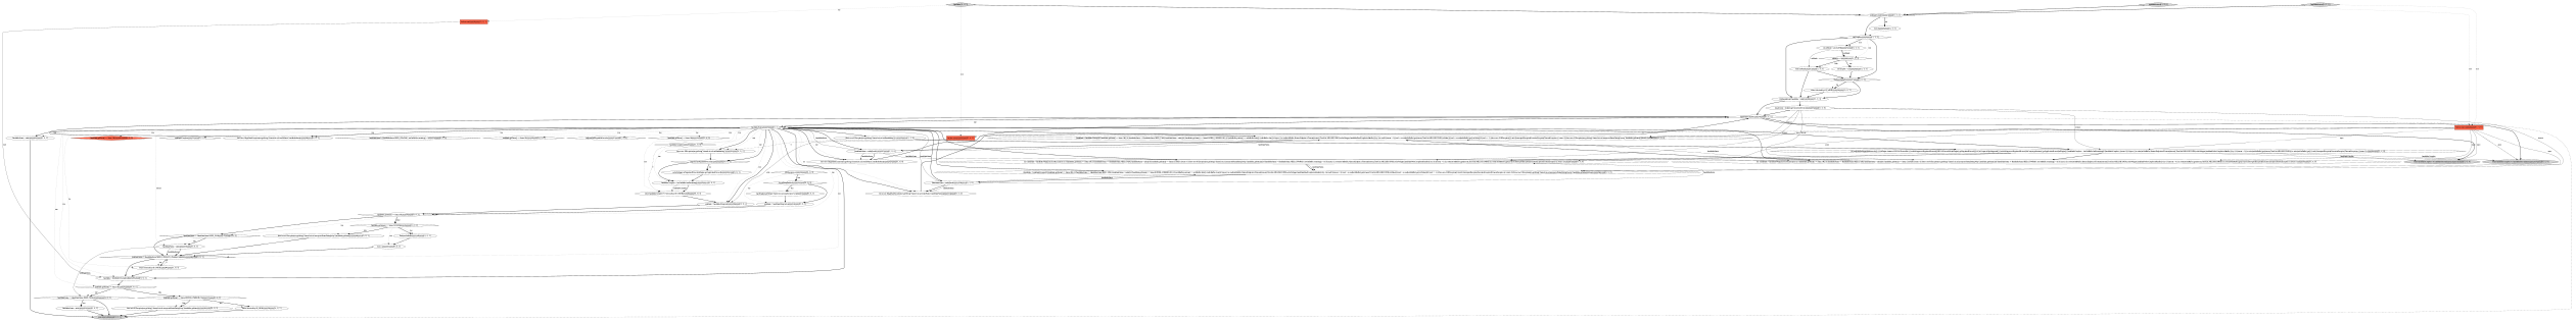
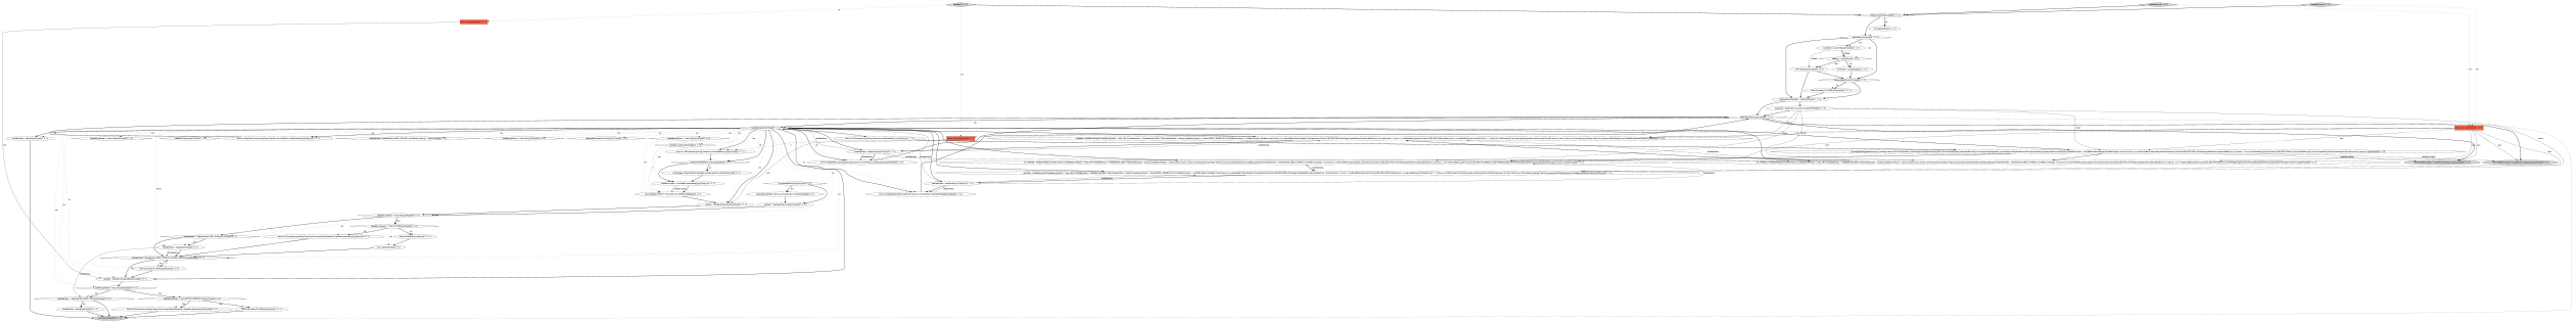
  digraph {
    fontname="Liberation Serif"
    node [fillcolor=white fontname="Liberation Serif" shape=ellipse style=filled]
    edge [fontname="Liberation Serif" style=bold]
    n1 [label="return 0@@@4@@@['1', '1', '1']"]
    n2 [label="!sniComplete@@@6@@@['1', '1', '1']" shape=diamond]
    n3 [label="SSLEngineResult handshake = null@@@18@@@['1', '1', '1']"]
    n4 [label="!flush(netOutBuffer)@@@15@@@['0', '0', '1']" shape=diamond]
    n5 [label="sniResult == 0@@@8@@@['1', '1', '1']" shape=diamond]
    n6 [label="int sniResult = processSNI()@@@7@@@['1', '1', '1']"]
    n7 [label="long timeout = endpoint.getConnectionTimeout()@@@16@@@['1', '1', '0']"]
    n8 [label="!handshakeComplete@@@19@@@['1', '1', '1']" shape=diamond]
    n9 [label="{handshake = handshakeUnwrap()if (handshake.getStatus() == Status.OK) {if (handshakeStatus == HandshakeStatus.NEED_TASK) handshakeStatus = tasks()}if (handshake.getStatus() == Status.BUFFER_UNDERFLOW) {if (netInBuffer.position() == netInBuffer.limit()) {netInBuffer.clear()}if (async) {sc.read(netInBuffer,AbstractEndpoint.toTimeout(timeout),TimeUnit.MILLISECONDS,socketWrapper,handshakeReadCompletionHandler)}{try {int readif (timeout > 0) {read = sc.read(netInBuffer).get(timeout,TimeUnit.MILLISECONDS).intValue()}{read = sc.read(netInBuffer).get().intValue()}if (read == -1) {throw new EOFException()}}catch (InterruptedException|ExecutionException|TimeoutException e) }return 1}{throw new IOException(sm.getString(\"channel.nio.ssl.unexpectedStatusDuringUnwrap\",handshake.getStatus()))}break}@@@89@@@['1', '0', '0']"]
    n10 [label="{try {handshake = handshakeWrap()}catch (SSLException e) if (handshake.getStatus() == Status.OK) {if (handshakeStatus == HandshakeStatus.NEED_TASK) handshakeStatus = tasks()}if (handshake.getStatus() == Status.CLOSED) {return -1}{throw new IOException(sm.getString(\"channel.nio.ssl.unexpectedStatusDuringWrap\",handshake.getStatus()))}if (handshakeStatus != HandshakeStatus.NEED_UNWRAP || netOutBuffer.remaining() > 0) {if (async) {sc.write(netOutBuffer,AbstractEndpoint.toTimeout(timeout),TimeUnit.MILLISECONDS,socketWrapper,handshakeWriteCompletionHandler)}{try {if (timeout > 0) {sc.write(netOutBuffer).get(timeout,TimeUnit.MILLISECONDS)}{sc.write(netOutBuffer).get()}}catch (InterruptedException|ExecutionException|TimeoutException e) }return 1}}@@@50@@@['1', '0', '0']"]
    n11 [label="{try {handshake = handshakeWrap()}catch (SSLException e) if (handshake.getStatus() == Status.OK) {if (handshakeStatus == HandshakeStatus.NEED_TASK) handshakeStatus = tasks()}if (handshake.getStatus() == Status.CLOSED) {return -1}{throw new IOException(sm.getString(\"channel.nio.ssl.unexpectedStatusDuringWrap\",handshake.getStatus()))}if (handshakeStatus != HandshakeStatus.NEED_UNWRAP || netOutBuffer.remaining() > 0) {if (async) {sc.write(netOutBuffer,AbstractEndpoint.toTimeout(timeout),TimeUnit.MILLISECONDS,socketWrapper,handshakeWriteCompletionHandler)}{try {if (timeout > 0) {sc.write(netOutBuffer).get(timeout,TimeUnit.MILLISECONDS)}{sc.write(netOutBuffer).get()}}catch (InterruptedException|ExecutionException|TimeoutException e) }return 1}}@@@55@@@['0', '1', '0']"]
    n12 [label="{handshake = handshakeUnwrap()if (handshake.getStatus() == Status.OK) {if (handshakeStatus == HandshakeStatus.NEED_TASK) handshakeStatus = tasks()}if (handshake.getStatus() == Status.BUFFER_UNDERFLOW) {if (netInBuffer.position() == netInBuffer.limit()) {netInBuffer.clear()}if (async) {sc.read(netInBuffer,AbstractEndpoint.toTimeout(timeout),TimeUnit.MILLISECONDS,socketWrapper,handshakeReadCompletionHandler)}{try {int readif (timeout > 0) {read = sc.read(netInBuffer).get(timeout,TimeUnit.MILLISECONDS).intValue()}{read = sc.read(netInBuffer).get().intValue()}if (read == -1) {throw new EOFException()}}catch (InterruptedException|ExecutionException|TimeoutException e) }return 1}{throw new IOException(sm.getString(\"channel.nio.ssl.unexpectedStatusDuringUnwrap\",handshake.getStatus()))}break}@@@94@@@['0', '1', '0']"]
    n13 [label="{if (endpoint.hasNegotiableProtocols()) {if (sslEngine instanceof SSLUtil.ProtocolInfo) {socketWrapper.setNegotiatedProtocol(((SSLUtil.ProtocolInfo)sslEngine).getNegotiatedProtocol())}if (JreCompat.isAlpnSupported()) {socketWrapper.setNegotiatedProtocol(JreCompat.getInstance().getApplicationProtocol(sslEngine))}}handshakeComplete = !netOutBuffer.hasRemaining()if (handshakeComplete) {return 0}{if (async) {sc.write(netOutBuffer,AbstractEndpoint.toTimeout(timeout),TimeUnit.MILLISECONDS,socketWrapper,handshakeWriteCompletionHandler)}{try {if (timeout > 0) {sc.write(netOutBuffer).get(timeout,TimeUnit.MILLISECONDS)}{sc.write(netOutBuffer).get()}}catch (InterruptedException|ExecutionException|TimeoutException e) }return 1}}@@@22@@@['1', '1', '0']"]
    n14 [fillcolor=lightgray label="return handshakeComplete? 0: handshakeInternal(async)@@@137@@@['0', '1', '0']"]
    n15 [fillcolor=lightgray label="return handshakeComplete? 0: handshakeInternal(async)@@@132@@@['1', '0', '0']"]
    n16 [fillcolor=lightgray label="return 0@@@69@@@['0', '0', '1']"]
    n17 [label="handshakeStatus@@@20@@@['1', '1', '1']" shape=diamond]
    n18 [label="{handshakeStatus = tasks()break}@@@125@@@['1', '0', '0']"]
    n19 [label="{handshakeStatus = tasks()break}@@@130@@@['0', '1', '0']"]
    n20 [label="throw new IllegalStateException(sm.getString(\"channel.nio.ssl.invalidStatus\",handshakeStatus))@@@129@@@['1', '0', '0']"]
    n21 [label="log.isDebugEnabled()@@@31@@@['0', '0', '1']" shape=diamond]
    n22 [label="handshake = handshakeWrap(write)@@@34@@@['0', '0', '1']"]
    n23 [label="log.debug(sm.getString(\"channel.nio.ssl.wrapException\"),e)@@@32@@@['0', '0', '1']"]
    n24 [label="handshake.getStatus() == Status.OK@@@36@@@['0', '0', '1']" shape=diamond]
    n25 [label="socketWrapper.setNegotiatedProtocol(sslEngine.getApplicationProtocol())@@@23@@@['0', '0', '1']"]
    n26 [label="handshakeComplete = !netOutBuffer.hasRemaining()@@@25@@@['0', '0', '1']"]
    n27 [label="return handshakeComplete? 0: SelectionKey.OP_WRITE@@@26@@@['0', '0', '1']"]
    n28 [label="return -1@@@43@@@['0', '0', '1']"]
    n29 [label="handshakeStatus != HandshakeStatus.NEED_UNWRAP || (!flush(netOutBuffer))@@@48@@@['0', '0', '1']" shape=diamond]
    n30 [label="return SelectionKey.OP_WRITE@@@49@@@['1', '0', '1']"]
    n31 [label="handshake = handshakeUnwrap(read)@@@51@@@['0', '0', '1']"]
    n32 [label="handshake.getStatus() == Status.CLOSED@@@41@@@['0', '0', '1']" shape=diamond]
    n33 [label="throw new IOException(sm.getString(\"channel.nio.ssl.unexpectedStatusDuringWrap\",handshake.getStatus()))@@@46@@@['0', '0', '1']"]
    n34 [label="flush(netOutBuffer)@@@42@@@['0', '0', '1']"]
    n35 [label="handshakeComplete@@@3@@@['1', '1', '1']" shape=diamond]
    n36 [label="handshakeStatus == HandshakeStatus.NEED_TASK@@@37@@@['0', '0', '1']" shape=diamond]
    n37 [fillcolor=tomato label="boolean async@@@2@@@['1', '1', '0']" shape=box]
    n38 [fillcolor=tomato label="boolean write@@@2@@@['0', '0', '1']" shape=box]
    n39 [label="handshake = handshakeWrap(write)@@@28@@@['0', '0', '1']"]
    n40 [label="sniComplete = true@@@9@@@['1', '1', '1']"]
    n41 [label="return SelectionKey.OP_WRITE@@@16@@@['0', '0', '1']"]
    n42 [label="handshake.getStatus() == Status.OK@@@52@@@['0', '0', '1']" shape=diamond]
-   n43 [fillcolor=tomato label="handshake.getStatus() == Status.OK@@@96@@@['0', '1', '0']" shape=diamond]
+   n43 [label="handshake.getStatus() == Status.OK@@@96@@@['0', '1', '0']" shape=diamond]
    n44 [label="throw new IllegalStateException(sm.getString(\"channel.nio.ssl.invalidStatus\",handshakeStatus))@@@134@@@['0', '1', '0']"]
    n45 [label="return sniResult@@@12@@@['1', '1', '1']"]
    n46 [label="throw new IOException(sm.getString(\"channel.nio.ssl.notHandshaking\"))@@@21@@@['0', '0', '1']"]
    n47 [label="endpoint.hasNegotiableProtocols()@@@22@@@['0', '0', '1']" shape=diamond]
    n48 [label="handshakeComplete@@@32@@@['0', '1', '0']" shape=diamond]
    n49 [label="handshakeStatus = tasks()@@@64@@@['0', '0', '1']"]
    n50 [label="handshakeStatus = tasks()@@@38@@@['1', '0', '1']"]
    n51 [label="throw new IllegalStateException(sm.getString(\"channel.nio.ssl.invalidStatus\",handshakeStatus))@@@66@@@['0', '0', '1']"]
    n52 [label="handshakeStatus != HandshakeStatus.NEED_UNWRAP || netOutBuffer.remaining() > 0@@@74@@@['0', '1', '0']" shape=diamond]
    n53 [label="handshakeComplete@@@27@@@['1', '0', '0']" shape=diamond]
    n54 [label="handshake.getStatus() == Status.OK@@@65@@@['0', '1', '0']" shape=diamond]
    n55 [label="endpoint.hasNegotiableProtocols()@@@23@@@['1', '1', '0']" shape=diamond]
    n56 [label="handshake.getStatus() == Status.OK@@@91@@@['1', '0', '0']" shape=diamond]
    n57 [label="{throw new IOException(sm.getString(\"channel.nio.ssl.notHandshaking\"))}@@@19@@@['1', '1', '0']"]
    n58 [fillcolor=lightgray label="handshakeInternal['1', '0', '0']" shape=diamond]
    n59 [label="handshake.getStatus() == Status.BUFFER_UNDERFLOW@@@57@@@['0', '0', '1']" shape=diamond]
    n60 [label="return SelectionKey.OP_READ@@@58@@@['0', '0', '1']"]
    n61 [label="throw new IOException(sm.getString(\"channel.nio.ssl.unexpectedStatusDuringWrap\",handshake.getStatus()))@@@61@@@['0', '0', '1']"]
    n62 [label="handshakeStatus = tasks()@@@54@@@['0', '0', '1']"]
    n63 [label="handshakeStatus == HandshakeStatus.NEED_TASK@@@53@@@['0', '0', '1']" shape=diamond]
-   n64 [label="SSLException e@@@30@@@['0', '0', '1']" shape=diamond]
    n65 [fillcolor=tomato label="boolean read@@@2@@@['0', '0', '1']" shape=box]
    n66 [fillcolor=lightgray label="handshakeInternal['0', '1', '0']" shape=diamond]
    n67 [fillcolor=lightgray label="handshake['0', '0', '1']" shape=diamond]
    n1 -> n2 [style=dotted]
    n2 -> n3
    n2 -> n4
    n2 -> n5 [label=true style=dotted]
    n2 -> n6
    n2 -> n6 [label=true style=dotted]
    n3 -> n7
    n3 -> n8
    n4 -> n3
    n4 -> n41
    n4 -> n41 [label=true style=dotted]
    n5 -> n40 [label=true style=dotted]
    n5 -> n40
    n5 -> n45
    n5 -> n45 [label=false style=dotted]
    n6 -> n5 [label=sniResult style=solid]
    n6 -> n5
    n6 -> n45 [label=sniResult style=solid]
    n7 -> n8
    n7 -> n9 [label=timeout style=solid]
    n7 -> n10 [label=timeout style=solid]
    n7 -> n11 [label=timeout style=solid]
    n7 -> n12 [label=timeout style=solid]
    n7 -> n13 [label=timeout style=solid]
    n8 -> n14
    n8 -> n15
    n8 -> n16 [style=dashed]
    n8 -> n17 [label=true style=dotted]
    n8 -> n17
    n9 -> n18
    n10 -> n9 [label=handshakeStatus style=solid]
    n10 -> n9
    n11 -> n12 [label=handshakeStatus style=solid]
    n11 -> n12
    n12 -> n19
    n13 -> n10
    n13 -> n11
    n13 -> n14 [label=handshakeComplete style=solid]
    n13 -> n15 [label=handshakeComplete style=solid]
    n17 -> n9
    n17 -> n10
    n17 -> n11
    n17 -> n12
    n17 -> n13
    n17 -> n18
    n17 -> n19
    n17 -> n20 [label=true style=dotted]
    n17 -> n20
    n17 -> n24 [label=true style=dotted]
    n17 -> n26 [label=true style=dotted]
    n17 -> n27 [label=true style=dotted]
    n17 -> n29 [label=true style=dotted]
    n17 -> n30 [label=true style=dotted]
    n17 -> n31 [label=true style=dotted]
    n17 -> n31
    n17 -> n39
    n17 -> n39 [label=true style=dotted]
    n17 -> n42 [label=true style=dotted]
    n17 -> n43 [label=true style=dotted]
    n17 -> n44 [label=true style=dotted]
    n17 -> n44
    n17 -> n46
    n17 -> n46 [label=true style=dotted]
    n17 -> n47 [label=true style=dotted]
    n17 -> n47
    n17 -> n48 [label=true style=dotted]
    n17 -> n49 [label=true style=dotted]
    n17 -> n49
    n17 -> n50 [label=timeout style=dotted]
    n17 -> n51 [label=true style=dotted]
    n17 -> n51
    n17 -> n52 [label=true style=dotted]
    n17 -> n53 [label=true style=dotted]
    n17 -> n54 [label=true style=dotted]
    n17 -> n55 [label=true style=dotted]
    n17 -> n56 [label=true style=dotted]
    n17 -> n57
    n18 -> n9 [label=handshakeStatus style=solid]
    n18 -> n10 [label=handshakeStatus style=solid]
    n18 -> n17 [label=handshakeStatus style=solid]
    n18 -> n20
    n18 -> n20 [label=handshakeStatus style=solid]
    n19 -> n11 [label=handshakeStatus style=solid]
    n19 -> n12 [label=handshakeStatus style=solid]
    n19 -> n17 [label=handshakeStatus style=solid]
    n19 -> n44 [label=handshakeStatus style=solid]
    n19 -> n44
    n20 -> n8
    n21 -> n22
    n21 -> n23 [label=true style=dotted]
    n21 -> n23
    n22 -> n24
    n23 -> n22
    n24 -> n32 [label=false style=dotted]
    n24 -> n32
    n24 -> n36 [label=true style=dotted]
    n24 -> n36
    n25 -> n26
    n26 -> n27 [label=handshakeComplete style=solid]
    n26 -> n27
    n27 -> n39
    n28 -> n29
    n29 -> n30 [label=true style=dotted]
    n29 -> n30
    n29 -> n31
    n30 -> n29 [label=0 style=dashed]
    n30 -> n31
    n31 -> n42
    n32 -> n28 [label=true style=dotted]
    n32 -> n33 [label=false style=dotted]
    n32 -> n33
    n32 -> n34
    n32 -> n34 [label=true style=dotted]
    n33 -> n29
    n34 -> n28
    n35 -> n1 [label=true style=dotted]
    n35 -> n1
    n35 -> n2
    n36 -> n29
    n36 -> n50 [label=true style=dotted]
    n36 -> n50
    n37 -> n9 [label=async style=solid]
    n37 -> n10 [label=async style=solid]
    n37 -> n11 [label=async style=solid]
    n37 -> n12 [label=async style=solid]
    n37 -> n13 [label=async style=solid]
    n37 -> n14 [label=async style=solid]
    n37 -> n15 [label=async style=solid]
    n37 -> n38 [label=0 style=dashed]
    n38 -> n39 [label=write style=solid]
    n39 -> n24
    n40 -> n4
    n41 -> n3
    n42 -> n59 [label=false style=dotted]
    n42 -> n59
    n42 -> n63
    n42 -> n63 [label=true style=dotted]
    n44 -> n8
    n45 -> n3
    n45 -> n4
    n46 -> n47
    n47 -> n25 [label=true style=dotted]
    n47 -> n25
    n47 -> n26
    n49 -> n16
    n50 -> n29 [label=handshakeStatus style=solid]
    n50 -> n29
    n50 -> n63 [label=handshakeStatus style=solid]
    n51 -> n8
    n53 -> n27 [label=0 style=dashed]
    n57 -> n13
    n57 -> n46 [label=0 style=dashed]
    n58 -> n35
    n58 -> n37 [label=true style=dotted]
    n59 -> n60
    n59 -> n60 [label=true style=dotted]
    n59 -> n61 [label=false style=dotted]
    n59 -> n61
    n60 -> n16
    n61 -> n16
    n62 -> n16
    n63 -> n16
    n63 -> n62 [label=true style=dotted]
    n63 -> n62
-   n64 -> n21
-   n64 -> n21 [label=true style=dotted]
-   n64 -> n22 [label=true style=dotted]
    n65 -> n31 [label=read style=solid]
    n66 -> n35
    n66 -> n37 [label=true style=dotted]
    n67 -> n35
    n67 -> n38 [label=true style=dotted]
    n67 -> n65 [label=true style=dotted]
  }
